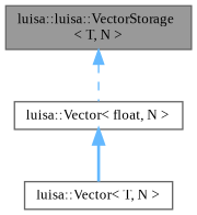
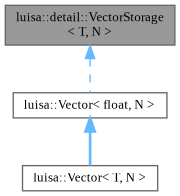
  digraph {
    fontname="Liberation Serif"
    node [color=gray40 fillcolor=white fontname="Liberation Serif" fontsize=10 shape=box style=filled]
    edge [color=steelblue1 dir=back fontname="Liberation Serif" fontsize=10 labelfontname=Helvetica labelfontsize=10]
-   n1 [fillcolor=grey60 fontcolor=black height=0.2 label="luisa::luisa::VectorStorage\l\< T, N \>" width=0.4]
+   n1 [fillcolor=grey60 fontcolor=black height=0.2 label="luisa::detail::VectorStorage\l\< T, N \>" width=0.4]
    n2 [height=0.2 label="luisa::Vector\< float, N \>" width=0.4]
    n3 [height=0.2 label="luisa::Vector\< T, N \>" width=0.4]
    n1 -> n2 [style=dashed]
    n2 -> n3 [style=bold]
  }
